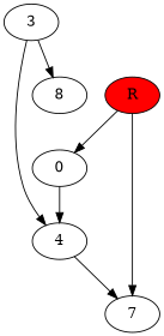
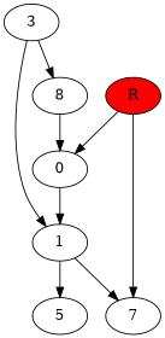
  digraph {
    n1 [label=0]
-   4
+   4 [label=1]
+   5
    7
    3
    8
    R [fillcolor="#ff0000" style=filled]
    n1 -> 4
+   4 -> 5
    4 -> 7
    3 -> 4
    3 -> 8
+   8 -> n1
    R -> n1
    R -> 7
  }
